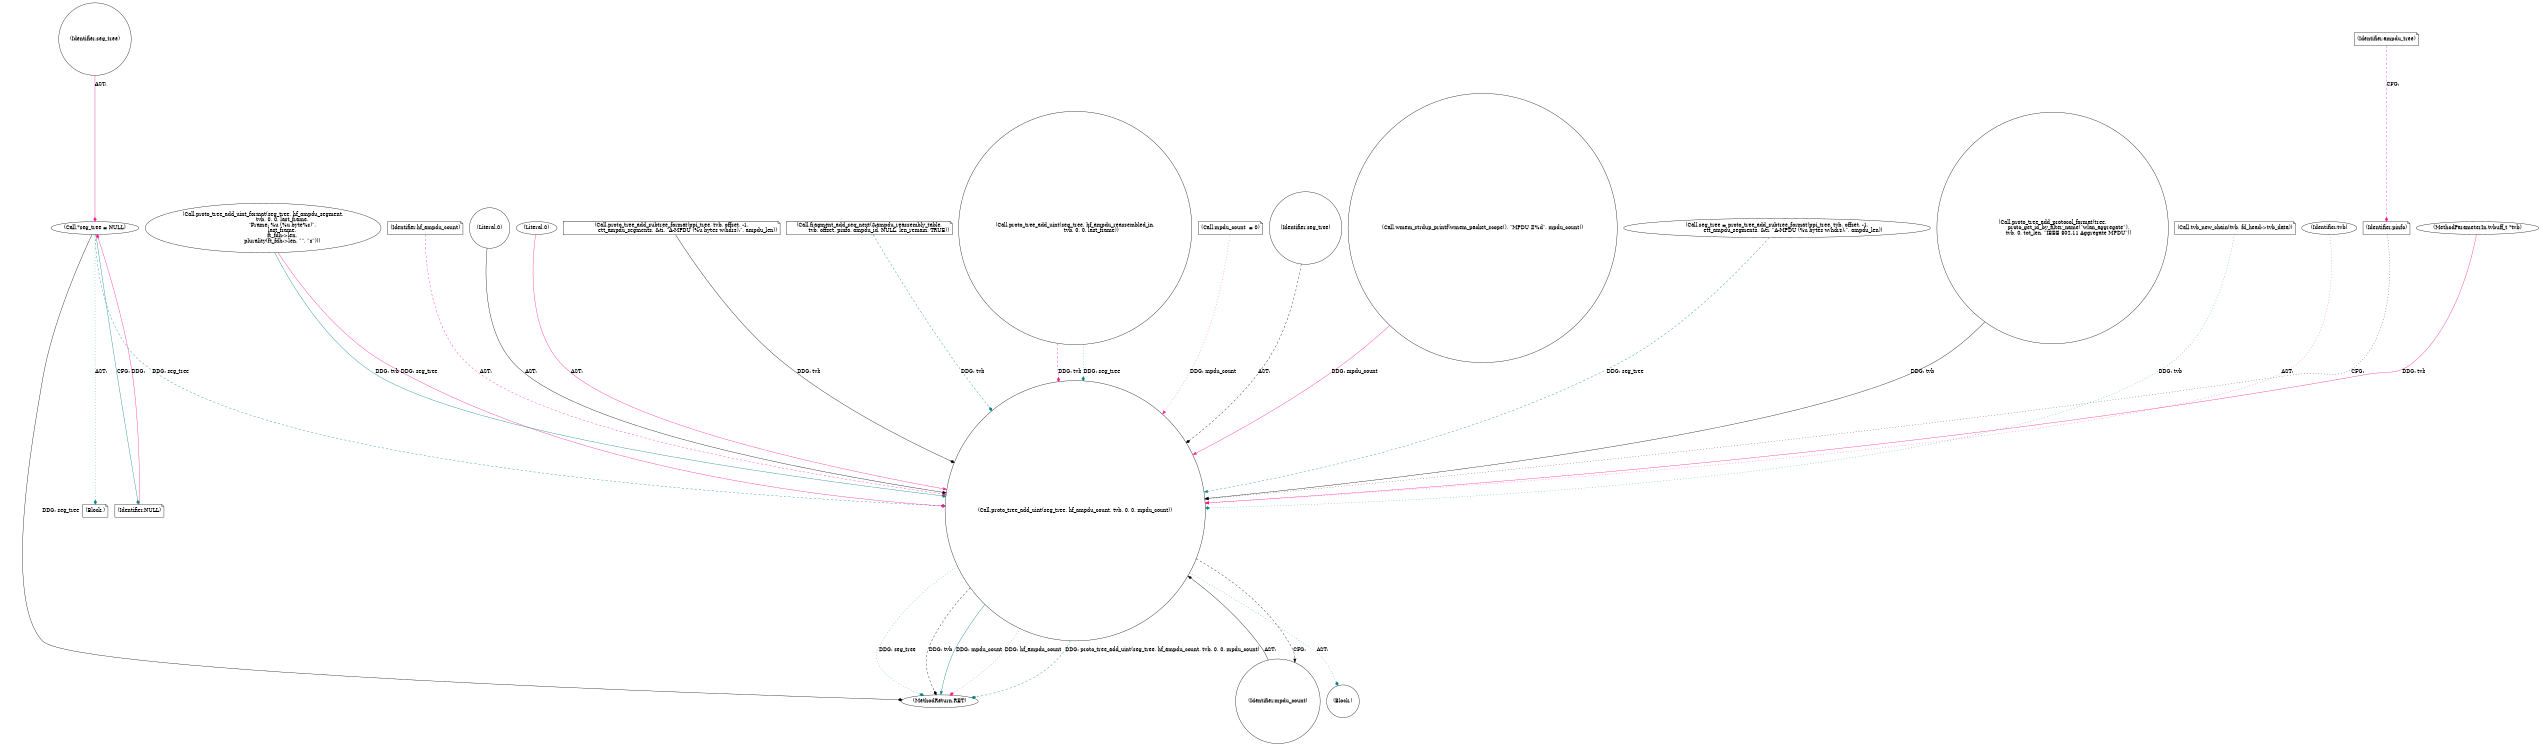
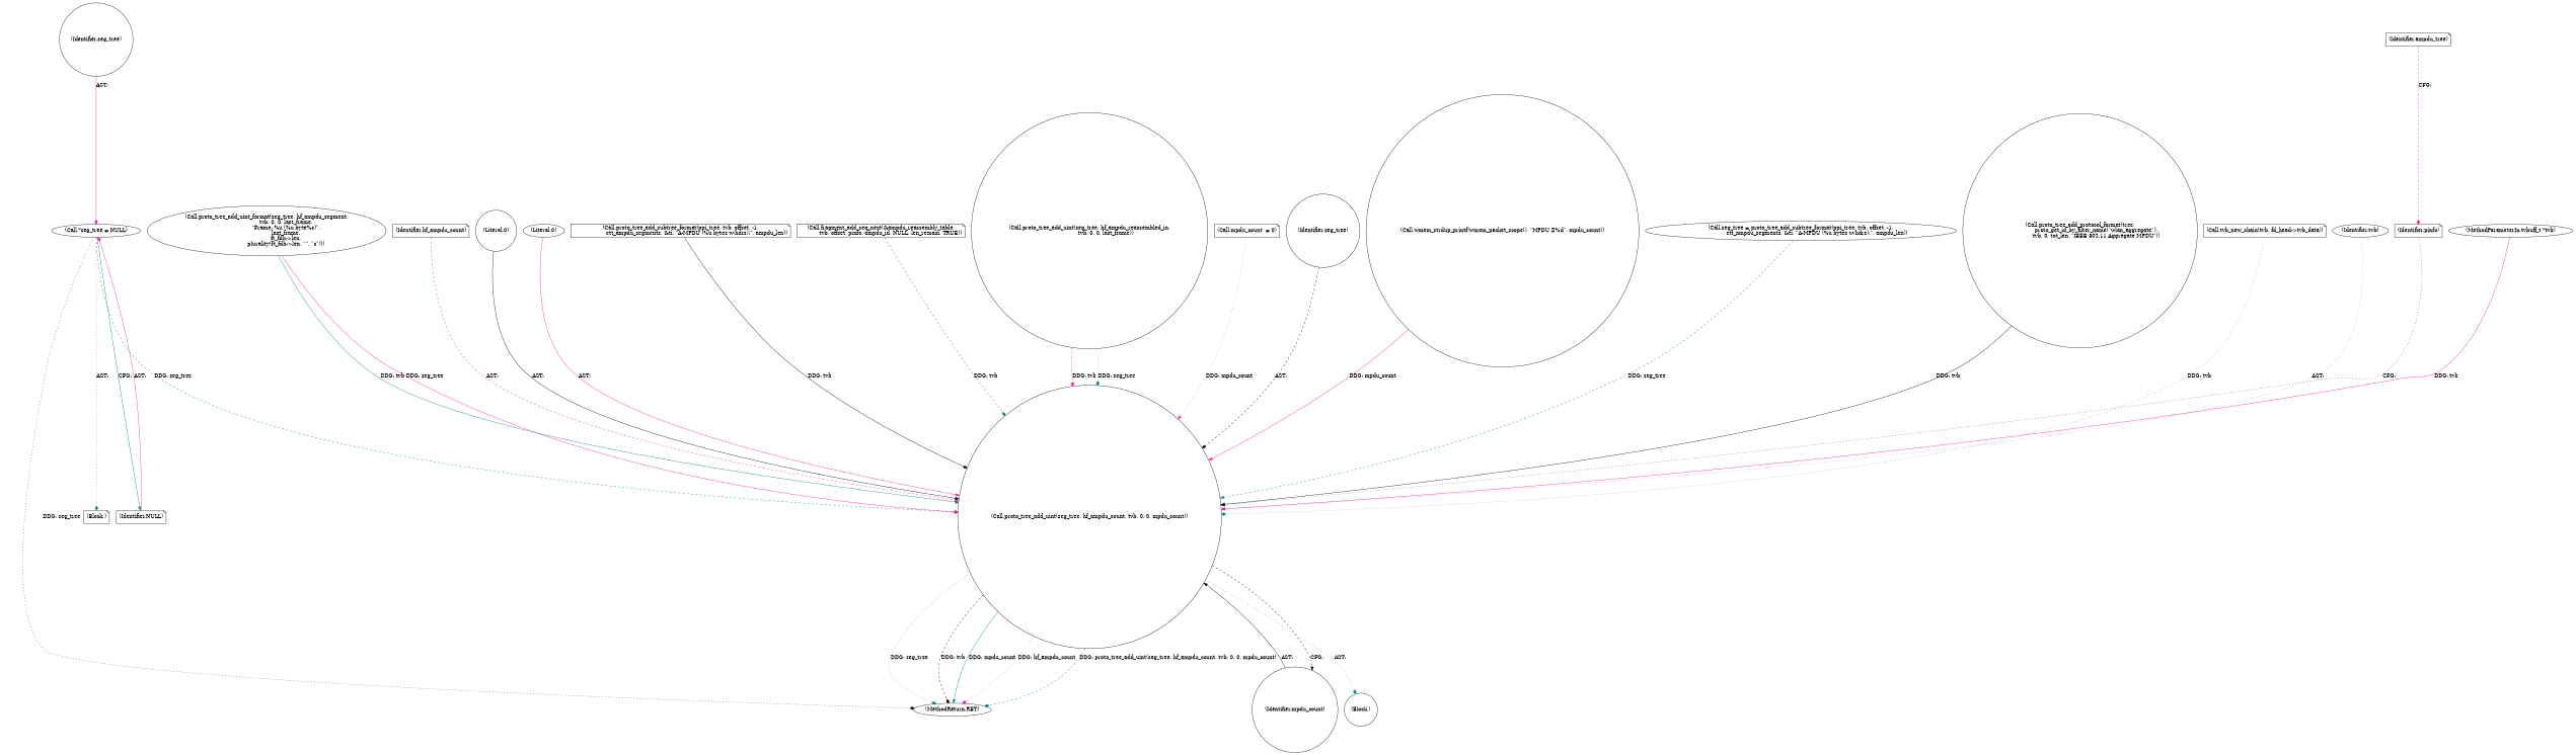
  digraph {
    node [shape=circle]
    edge [arrowhead=diamond color=teal style=solid]
    n1 [label="(Call,*seg_tree = NULL)" shape=ellipse]
    n2 [label="(Call,proto_tree_add_uint(seg_tree, hf_ampdu_count, tvb, 0, 0, mpdu_count))"]
    n3 [label="(Block,)" shape=note]
    n4 [label="(Identifier,NULL)" shape=note]
    n5 [label="(MethodReturn,RET)" shape=ellipse]
    n6 [label="(Identifier,mpdu_count)"]
    n7 [label="(Block,)"]
    n8 [label="(Identifier,tvb)" shape=ellipse]
    n9 [label="(Identifier,ampdu_tree)" shape=note]
    n10 [label="(Identifier,pinfo)" shape=note]
    n11 [label="(MethodParameterIn,tvbuff_t *tvb)" shape=ellipse]
    n12 [label="(Call,proto_tree_add_uint_format(seg_tree, hf_ampdu_segment,\n                        tvb, 0, 0, last_frame,\n                        \"Frame: %u (%u byte%s)\",\n                        last_frame,\n                        ft_fdh->len,\n                        plurality(ft_fdh->len, \"\", \"s\")))" shape=ellipse]
    n13 [label="(Identifier,hf_ampdu_count)" shape=note]
    n14 [label="(Literal,0)"]
    n15 [label="(Literal,0)" shape=ellipse]
    n16 [label="(Call,proto_tree_add_subtree_format(ppi_tree, tvb, offset, -1,\n                    ett_ampdu_segments, &ti, \"A-MPDU (%u bytes w/hdrs):\", ampdu_len))" shape=note]
    n17 [label="(Call,fragment_add_seq_next(&ampdu_reassembly_table,\n            tvb, offset, pinfo, ampdu_id, NULL, len_remain, TRUE))" shape=note]
    n18 [label="(Call,proto_tree_add_uint(seg_tree, hf_ampdu_reassembled_in,\n                    tvb, 0, 0, last_frame))"]
    n19 [label="(Call,mpdu_count  = 0)" shape=note]
    n20 [label="(Identifier,seg_tree)"]
    n21 [label="(Call,wmem_strdup_printf(wmem_packet_scope(), \"MPDU #%d\", mpdu_count))"]
    n22 [label="(Call,seg_tree = proto_tree_add_subtree_format(ppi_tree, tvb, offset, -1,\n                    ett_ampdu_segments, &ti, \"A-MPDU (%u bytes w/hdrs):\", ampdu_len))" shape=ellipse]
    n23 [label="(Identifier,seg_tree)"]
    n24 [label="(Call,proto_tree_add_protocol_format(tree,\n                    proto_get_id_by_filter_name(\"wlan_aggregate\"),\n                    tvb, 0, tot_len, \"IEEE 802.11 Aggregate MPDU\"))"]
    n25 [label="(Call,tvb_new_chain(tvb, fd_head->tvb_data))" shape=note]
    n1 -> n2 [label="DDG: seg_tree" style=dashed]
    n1 -> n3 [label="AST: " style=dotted]
-   n1 -> n4 [label="CFG: "]
-   n1 -> n5 [color=black label="DDG: seg_tree"]
+   n1 -> n4 [arrowhead=normal label="CFG: "]
+   n1 -> n5 [color=black label="DDG: seg_tree" style=dotted]
    n2 -> n5 [arrowhead=normal label="DDG: mpdu_count"]
    n2 -> n5 [color=deeppink label="DDG: hf_ampdu_count" style=dotted]
    n2 -> n5 [label="DDG: proto_tree_add_uint(seg_tree, hf_ampdu_count, tvb, 0, 0, mpdu_count)" style=dashed]
    n2 -> n5 [label="DDG: seg_tree" style=dotted]
    n2 -> n5 [color=black label="DDG: tvb" style=dashed]
    n2 -> n6 [arrowhead=normal color=black label="CFG: " style=dashed]
    n2 -> n7 [label="AST: " style=dotted]
-   n4 -> n1 [color=deeppink label="DDG: "]
+   n4 -> n1 [color=deeppink label="AST: "]
    n6 -> n2 [arrowhead=normal color=black label="AST: "]
    n8 -> n2 [arrowhead=normal color=deeppink label="AST: " style=dotted]
    n9 -> n10 [color=deeppink label="CFG: " style=dashed]
    n10 -> n2 [arrowhead=normal color=black label="CFG: " style=dotted]
    n11 -> n2 [arrowhead=normal color=deeppink label="DDG: tvb"]
    n12 -> n2 [color=deeppink label="DDG: seg_tree"]
    n12 -> n2 [label="DDG: tvb"]
    n13 -> n2 [arrowhead=normal color=deeppink label="AST: " style=dashed]
    n14 -> n2 [arrowhead=normal color=black label="AST: "]
    n15 -> n2 [arrowhead=normal color=deeppink label="AST: "]
    n16 -> n2 [color=black label="DDG: tvb"]
    n17 -> n2 [label="DDG: tvb" style=dashed]
    n18 -> n2 [label="DDG: seg_tree" style=dotted]
    n18 -> n2 [color=deeppink label="DDG: tvb" style=dashed]
    n19 -> n2 [arrowhead=normal color=deeppink label="DDG: mpdu_count" style=dotted]
    n20 -> n2 [color=black label="AST: " style=dashed]
    n21 -> n2 [arrowhead=normal color=deeppink label="DDG: mpdu_count"]
    n22 -> n2 [arrowhead=normal label="DDG: seg_tree" style=dashed]
    n23 -> n1 [color=deeppink label="AST: "]
    n24 -> n2 [arrowhead=normal color=black label="DDG: tvb"]
    n25 -> n2 [label="DDG: tvb" style=dotted]
  }
